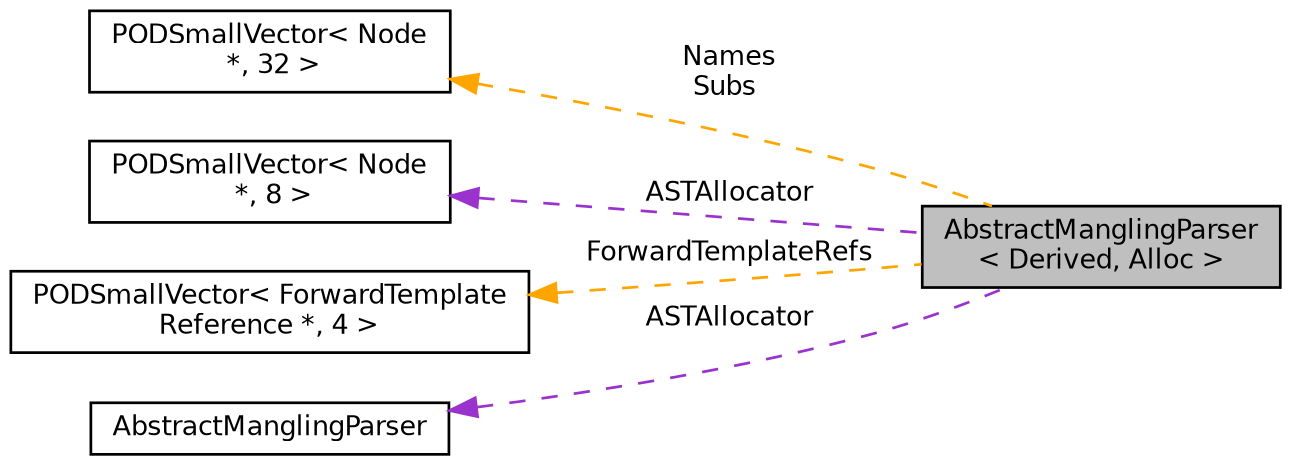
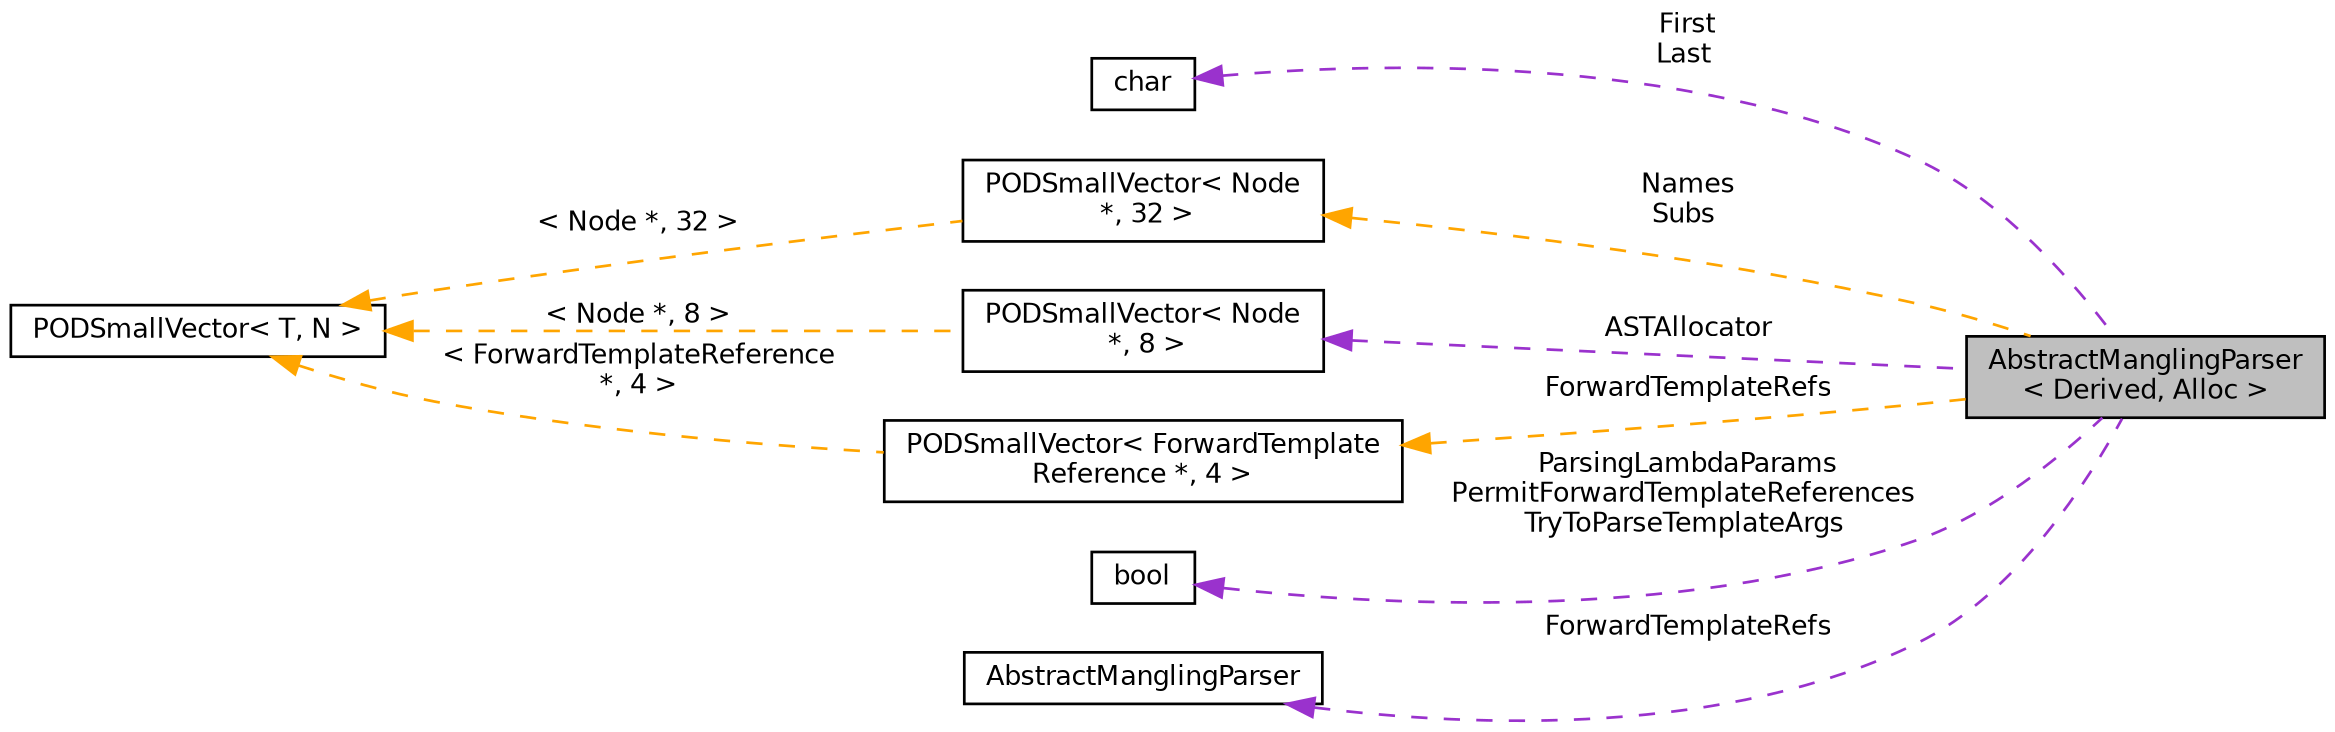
  digraph {
    rankdir=LR
    node [color=black fontname=Helvetica fontsize=10 shape=box]
    edge [color=orange dir=back fontname=Helvetica fontsize=10 labelfontname=Helvetica labelfontsize=10 style=dashed]
    n1 [fillcolor=grey75 fontcolor=black height=0.2 label="AbstractManglingParser\l\< Derived, Alloc \>" style=filled width=0.4]
+   n2 [height=0.2 label=char width=0.4]
    n3 [height=0.2 label="PODSmallVector\< Node\l *, 32 \>" width=0.4]
+   n4 [height=0.2 label="PODSmallVector\< T, N \>" width=0.4]
    n5 [height=0.2 label="PODSmallVector\< Node\l *, 8 \>" width=0.4]
    n6 [height=0.2 label="PODSmallVector\< ForwardTemplate\lReference *, 4 \>" width=0.4]
+   n7 [height=0.2 label=bool width=0.4]
    n8 [height=0.2 label=AbstractManglingParser width=0.4]
+   n2 -> n1 [color=darkorchid3 label=" First\nLast"]
    n3 -> n1 [label=" Names\nSubs"]
+   n4 -> n3 [label=" \< Node *, 32 \>"]
+   n4 -> n5 [label=" \< Node *, 8 \>"]
+   n4 -> n6 [label=" \< ForwardTemplateReference\l *, 4 \>"]
    n5 -> n1 [color=darkorchid3 label=" ASTAllocator"]
    n6 -> n1 [label=" ForwardTemplateRefs"]
-   n8 -> n1 [color=darkorchid3 label=" ASTAllocator"]
+   n7 -> n1 [color=darkorchid3 label=" ParsingLambdaParams\nPermitForwardTemplateReferences\nTryToParseTemplateArgs"]
+   n8 -> n1 [color=darkorchid3 label=" ForwardTemplateRefs"]
  }
